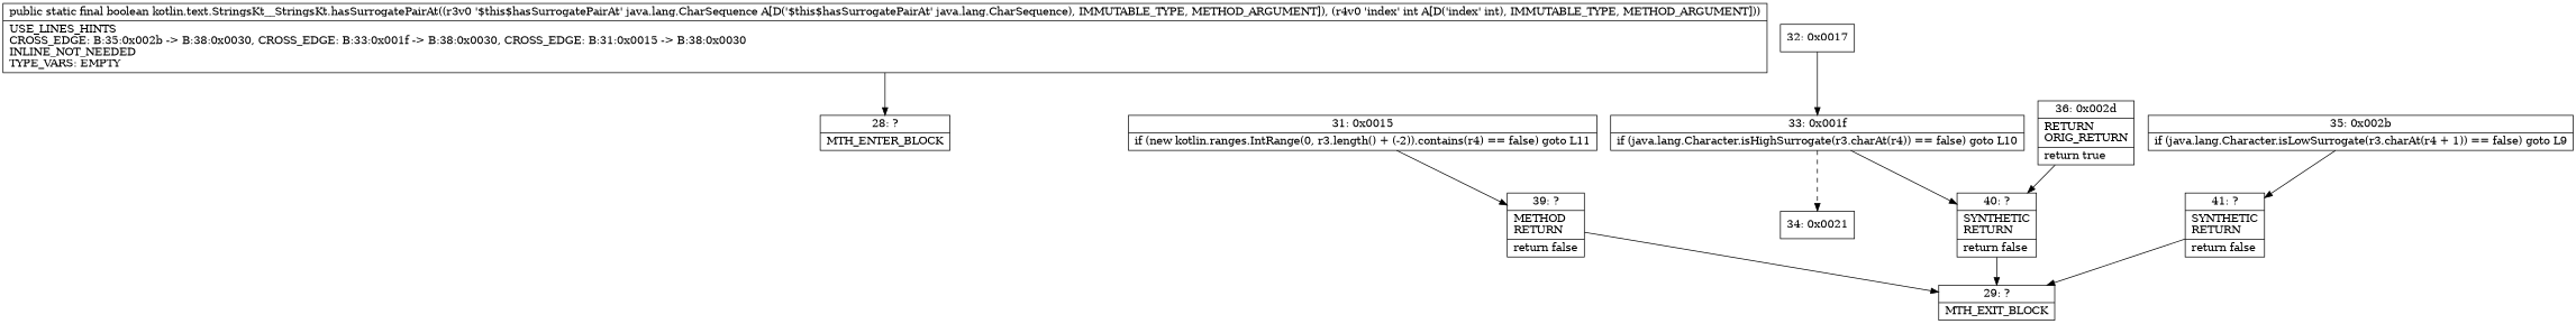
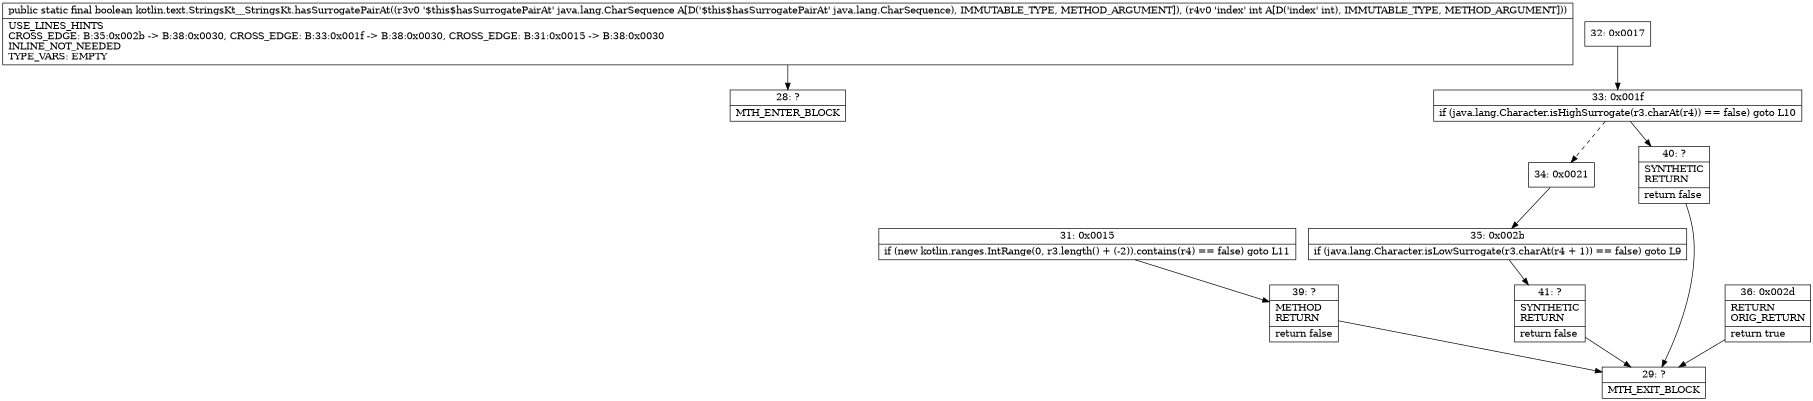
  digraph {
    node [shape=record]
    n1 [label="{28\:\ ?|MTH_ENTER_BLOCK\l}"]
    n2 [label="{31\:\ 0x0015|if (new kotlin.ranges.IntRange(0, r3.length() + (\-2)).contains(r4) == false) goto L11\l}"]
    n3 [label="{39\:\ ?|METHOD\lRETURN\l|return false\l}"]
    n4 [label="{32\:\ 0x0017}"]
    n5 [label="{33\:\ 0x001f|if (java.lang.Character.isHighSurrogate(r3.charAt(r4)) == false) goto L10\l}"]
    n6 [label="{29\:\ ?|MTH_EXIT_BLOCK\l}"]
    n7 [label="{34\:\ 0x0021}"]
    n8 [label="{40\:\ ?|SYNTHETIC\lRETURN\l|return false\l}"]
    n9 [label="{35\:\ 0x002b|if (java.lang.Character.isLowSurrogate(r3.charAt(r4 + 1)) == false) goto L9\l}"]
    n10 [label="{41\:\ ?|SYNTHETIC\lRETURN\l|return false\l}"]
    n11 [label="{36\:\ 0x002d|RETURN\lORIG_RETURN\l|return true\l}"]
    n12 [label="{public static final boolean kotlin.text.StringsKt__StringsKt.hasSurrogatePairAt((r3v0 '$this$hasSurrogatePairAt' java.lang.CharSequence A[D('$this$hasSurrogatePairAt' java.lang.CharSequence), IMMUTABLE_TYPE, METHOD_ARGUMENT]), (r4v0 'index' int A[D('index' int), IMMUTABLE_TYPE, METHOD_ARGUMENT]))  | USE_LINES_HINTS\lCROSS_EDGE: B:35:0x002b \-\> B:38:0x0030, CROSS_EDGE: B:33:0x001f \-\> B:38:0x0030, CROSS_EDGE: B:31:0x0015 \-\> B:38:0x0030\lINLINE_NOT_NEEDED\lTYPE_VARS: EMPTY\l}"]
    n2 -> n3
    n3 -> n6
    n4 -> n5
    n5 -> n7 [style=dashed]
    n5 -> n8
+   n7 -> n9
    n8 -> n6
    n9 -> n10
    n10 -> n6
-   n11 -> n8
+   n11 -> n6
    n12 -> n1
  }
